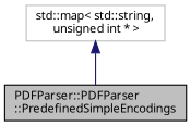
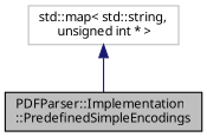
  digraph {
    fontname="Noto Sans"
    node [fontname="Noto Sans" fontsize=10 shape=record style=filled]
-   n1 [color=black fillcolor=grey75 fontcolor=black height=0.2 label="PDFParser::PDFParser\l::PredefinedSimpleEncodings" width=0.4]
+   n1 [color=black fillcolor=grey75 fontcolor=black height=0.2 label="PDFParser::Implementation\l::PredefinedSimpleEncodings" width=0.4]
    n2 [color=grey75 fillcolor=white height=0.2 label="std::map\< std::string,\l unsigned int * \>" width=0.4]
    n2 -> n1 [color=midnightblue dir=back fontname="Noto Sans" fontsize=10 labelfontname=Helvetica labelfontsize=10 style=solid]
  }
